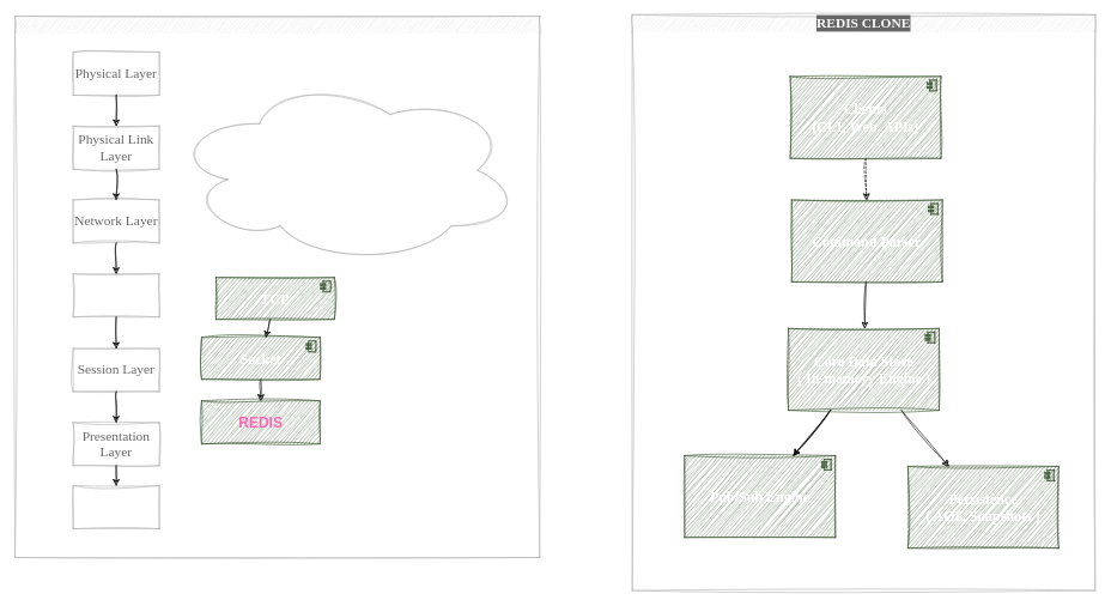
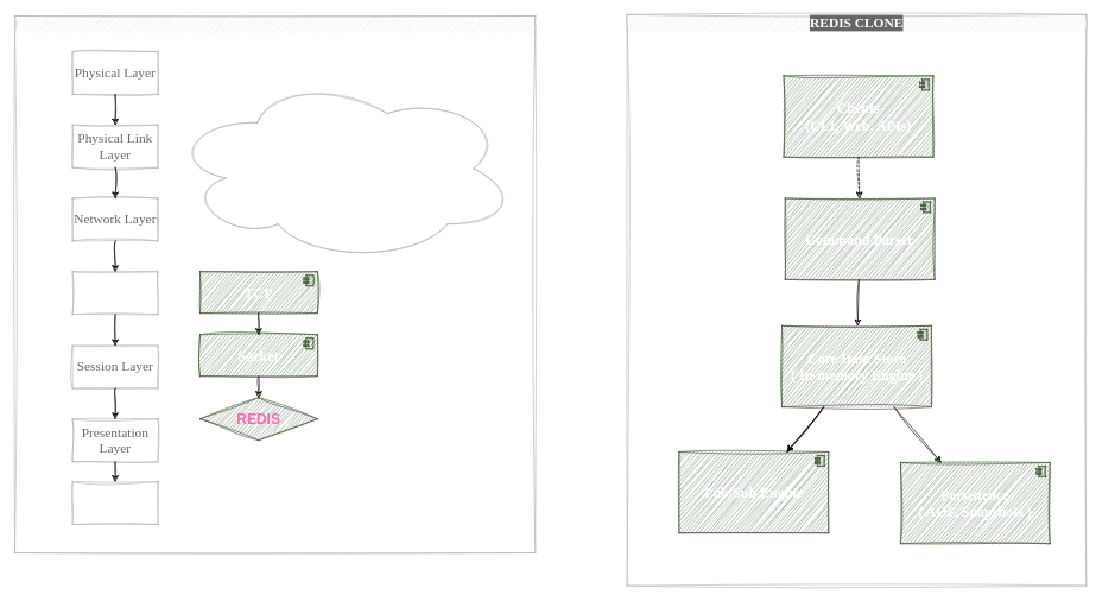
  <mxCell id="0" />
  <mxCell id="1" parent="0" />
  <mxCell id="2" value="REDIS CLONE" style="swimlane;whiteSpace=wrap;html=1;labelBackgroundColor=#666666;hachureGap=4;fillStyle=auto;strokeColor=#B3B3B3;fontFamily=Architects Daughter;fontSource=https%3A%2F%2Ffonts.googleapis.com%2Fcss%3Ffamily%3DArchitects%2BDaughter;fontSize=19;fontColor=#FFFFFF;fillColor=#E6E6E6;swimlaneLine=0;sketch=1;curveFitting=1;jiggle=2;gradientColor=none;" vertex="1" parent="1"><mxGeometry x="880" y="20" width="645" height="802" as="geometry" /></mxCell>
  <mxCell id="3" value="&lt;font color=&quot;#ffffff&quot;&gt;Persistence&lt;br&gt;( AOF, Snapshots&amp;nbsp;)&lt;br&gt;&lt;/font&gt;" style="html=1;outlineConnect=0;whiteSpace=wrap;shape=mxgraph.archimate3.application;appType=comp;archiType=square;hachureGap=4;fontFamily=Architects Daughter;fontSource=https%3A%2F%2Ffonts.googleapis.com%2Fcss%3Ffamily%3DArchitects%2BDaughter;fontSize=20;shadow=0;rounded=0;sketch=1;curveFitting=1;jiggle=2;fillStyle=auto;fontStyle=1;labelBackgroundColor=none;fillColor=#6d8764;strokeColor=#3A5431;fontColor=#ffffff;" vertex="1" parent="2"><mxGeometry x="384" y="629" width="210" height="114" as="geometry" /></mxCell>
  <mxCell id="4" value="&lt;font color=&quot;#ffffff&quot;&gt;Pub/Sub Engine&lt;br&gt;&lt;/font&gt;" style="html=1;outlineConnect=0;whiteSpace=wrap;shape=mxgraph.archimate3.application;appType=comp;archiType=square;hachureGap=4;fontFamily=Architects Daughter;fontSource=https%3A%2F%2Ffonts.googleapis.com%2Fcss%3Ffamily%3DArchitects%2BDaughter;fontSize=20;shadow=0;rounded=0;sketch=1;curveFitting=1;jiggle=2;fillStyle=auto;fontStyle=1;labelBackgroundColor=none;fillColor=#6d8764;strokeColor=#3A5431;fontColor=#ffffff;" vertex="1" parent="2"><mxGeometry x="73" y="614" width="210" height="114" as="geometry" /></mxCell>
  <mxCell id="5" value="" style="edgeStyle=none;sketch=1;hachureGap=4;jiggle=2;curveFitting=1;html=1;fontFamily=Architects Daughter;fontSource=https%3A%2F%2Ffonts.googleapis.com%2Fcss%3Ffamily%3DArchitects%2BDaughter;fontSize=19;fontColor=#FFFFFF;dashed=1;" edge="1" parent="2" source="6" target="8"><mxGeometry relative="1" as="geometry" /></mxCell>
  <mxCell id="6" value="&lt;font color=&quot;#ffffff&quot;&gt;Clients&lt;br&gt;(CLI, Web, APIs)&lt;br&gt;&lt;/font&gt;" style="html=1;outlineConnect=0;whiteSpace=wrap;shape=mxgraph.archimate3.application;appType=comp;archiType=square;hachureGap=4;fontFamily=Architects Daughter;fontSource=https%3A%2F%2Ffonts.googleapis.com%2Fcss%3Ffamily%3DArchitects%2BDaughter;fontSize=20;shadow=0;rounded=0;sketch=1;curveFitting=1;jiggle=2;fillStyle=auto;fontStyle=1;labelBackgroundColor=none;fillColor=#6d8764;strokeColor=#3A5431;fontColor=#ffffff;" vertex="1" parent="2"><mxGeometry x="220" y="86" width="210" height="114" as="geometry" /></mxCell>
  <mxCell id="7" value="" style="edgeStyle=none;sketch=1;hachureGap=4;jiggle=2;curveFitting=1;html=1;fontFamily=Architects Daughter;fontSource=https%3A%2F%2Ffonts.googleapis.com%2Fcss%3Ffamily%3DArchitects%2BDaughter;fontSize=19;fontColor=#FFFFFF;" edge="1" parent="2" source="8" target="12"><mxGeometry relative="1" as="geometry" /></mxCell>
  <mxCell id="8" value="&lt;font color=&quot;#ffffff&quot;&gt;Command Parser&lt;br&gt;&lt;/font&gt;" style="html=1;outlineConnect=0;whiteSpace=wrap;shape=mxgraph.archimate3.application;appType=comp;archiType=square;hachureGap=4;fontFamily=Architects Daughter;fontSource=https%3A%2F%2Ffonts.googleapis.com%2Fcss%3Ffamily%3DArchitects%2BDaughter;fontSize=20;shadow=0;rounded=0;sketch=1;curveFitting=1;jiggle=2;fillStyle=auto;fontStyle=1;labelBackgroundColor=none;fillColor=#6d8764;strokeColor=#3A5431;fontColor=#ffffff;" vertex="1" parent="2"><mxGeometry x="222" y="258" width="210" height="114" as="geometry" /></mxCell>
  <mxCell id="9" style="edgeStyle=none;sketch=1;hachureGap=4;jiggle=2;curveFitting=1;html=1;fontFamily=Architects Daughter;fontSource=https%3A%2F%2Ffonts.googleapis.com%2Fcss%3Ffamily%3DArchitects%2BDaughter;fontSize=19;fontColor=#FFFFFF;" edge="1" parent="2" source="12" target="4"><mxGeometry relative="1" as="geometry" /></mxCell>
  <mxCell id="10" value="" style="edgeStyle=none;sketch=1;hachureGap=4;jiggle=2;curveFitting=1;html=1;fontFamily=Architects Daughter;fontSource=https%3A%2F%2Ffonts.googleapis.com%2Fcss%3Ffamily%3DArchitects%2BDaughter;fontSize=19;fontColor=#FFFFFF;" edge="1" parent="2" source="12" target="4"><mxGeometry relative="1" as="geometry" /></mxCell>
  <mxCell id="11" style="edgeStyle=none;sketch=1;hachureGap=4;jiggle=2;curveFitting=1;html=1;exitX=0.75;exitY=1;exitDx=0;exitDy=0;exitPerimeter=0;fontFamily=Architects Daughter;fontSource=https%3A%2F%2Ffonts.googleapis.com%2Fcss%3Ffamily%3DArchitects%2BDaughter;fontSize=19;fontColor=#FFFFFF;" edge="1" parent="2" source="12" target="3"><mxGeometry relative="1" as="geometry" /></mxCell>
  <mxCell id="12" value="&lt;font color=&quot;#ffffff&quot;&gt;Core Data Store&lt;br&gt;( In-memory Engine )&lt;br&gt;&lt;/font&gt;" style="html=1;outlineConnect=0;whiteSpace=wrap;shape=mxgraph.archimate3.application;appType=comp;archiType=square;hachureGap=4;fontFamily=Architects Daughter;fontSource=https%3A%2F%2Ffonts.googleapis.com%2Fcss%3Ffamily%3DArchitects%2BDaughter;fontSize=20;shadow=0;rounded=0;sketch=1;curveFitting=1;jiggle=2;fillStyle=auto;fontStyle=1;labelBackgroundColor=none;fillColor=#6d8764;strokeColor=#3A5431;fontColor=#ffffff;" vertex="1" parent="2"><mxGeometry x="217.5" y="437" width="210" height="114" as="geometry" /></mxCell>
  <mxCell id="13" value="" style="group;movable=1;resizable=1;rotatable=1;deletable=1;editable=1;connectable=1;" vertex="1" connectable="0" parent="1"><mxGeometry x="20" y="22" width="731" height="754" as="geometry" /></mxCell>
  <mxCell id="14" value="" style="swimlane;whiteSpace=wrap;html=1;labelBackgroundColor=#666666;hachureGap=4;fillStyle=auto;strokeColor=#B3B3B3;fontFamily=Architects Daughter;fontSource=https%3A%2F%2Ffonts.googleapis.com%2Fcss%3Ffamily%3DArchitects%2BDaughter;fontSize=19;fontColor=#FFFFFF;fillColor=#E6E6E6;swimlaneLine=0;sketch=1;curveFitting=1;jiggle=2;gradientColor=none;container=0;movable=1;resizable=1;rotatable=1;deletable=1;editable=1;connectable=1;" vertex="1" parent="13"><mxGeometry width="731" height="754" as="geometry" /></mxCell>
- <mxCell id="15" value="&lt;font color=&quot;#ff66b3&quot; face=&quot;Helvetica&quot; data-font-src=&quot;https://fonts.googleapis.com/css?family=Architects+Daughter&quot;&gt;REDIS&lt;/font&gt;" style="whiteSpace=wrap;html=1;fontSize=20;fontFamily=Architects Daughter;fillColor=#6d8764;strokeColor=#3A5431;fontColor=#ffffff;hachureGap=4;fontSource=https%3A%2F%2Ffonts.googleapis.com%2Fcss%3Ffamily%3DArchitects%2BDaughter;shadow=0;rounded=0;sketch=1;curveFitting=1;jiggle=2;fillStyle=auto;fontStyle=1;labelBackgroundColor=none;movable=1;resizable=1;rotatable=1;deletable=1;editable=1;connectable=1;" vertex="1" parent="14"><mxGeometry x="260" y="535.78" width="165" height="60" as="geometry" /></mxCell>
+ <mxCell id="15" value="&lt;font color=&quot;#ff66b3&quot; face=&quot;Helvetica&quot; data-font-src=&quot;https://fonts.googleapis.com/css?family=Architects+Daughter&quot;&gt;REDIS&lt;/font&gt;" style="rhombus;whiteSpace=wrap;html=1;fontSize=20;fontFamily=Architects Daughter;fillColor=#6d8764;strokeColor=#3A5431;fontColor=#ffffff;hachureGap=4;fontSource=https%3A%2F%2Ffonts.googleapis.com%2Fcss%3Ffamily%3DArchitects%2BDaughter;shadow=0;sketch=1;curveFitting=1;jiggle=2;fillStyle=auto;fontStyle=1;labelBackgroundColor=none;movable=1;resizable=1;rotatable=1;deletable=1;editable=1;connectable=1;" vertex="1" parent="14"><mxGeometry x="260" y="535.78" width="165" height="60" as="geometry" /></mxCell>
  <mxCell id="16" value="" style="edgeStyle=none;sketch=1;hachureGap=4;jiggle=2;curveFitting=1;html=1;fontFamily=Architects Daughter;fontSource=https%3A%2F%2Ffonts.googleapis.com%2Fcss%3Ffamily%3DArchitects%2BDaughter;fontSize=30;fontColor=#FFFFFF;movable=1;resizable=1;rotatable=1;deletable=1;editable=1;connectable=1;" edge="1" parent="14" source="18" target="15"><mxGeometry relative="1" as="geometry" /></mxCell>
- <mxCell id="17" value="&lt;p&gt;&lt;font color=&quot;#ffffff&quot;&gt;TCP&lt;/font&gt;&lt;br&gt;&lt;/p&gt;" style="html=1;outlineConnect=0;whiteSpace=wrap;shape=mxgraph.archimate3.application;appType=comp;archiType=square;hachureGap=4;fontFamily=Architects Daughter;fontSource=https%3A%2F%2Ffonts.googleapis.com%2Fcss%3Ffamily%3DArchitects%2BDaughter;fontSize=20;shadow=0;rounded=0;sketch=1;curveFitting=1;jiggle=2;fillStyle=auto;fontStyle=1;labelBackgroundColor=none;fillColor=#6d8764;strokeColor=#3A5431;fontColor=#ffffff;movable=1;resizable=1;rotatable=1;deletable=1;editable=1;connectable=1;" vertex="1" parent="14"><mxGeometry x="280" y="364.003" width="165" height="58.283" as="geometry" /></mxCell>
+ <mxCell id="17" value="&lt;p&gt;&lt;font color=&quot;#ffffff&quot;&gt;TCP&lt;/font&gt;&lt;br&gt;&lt;/p&gt;" style="html=1;outlineConnect=0;whiteSpace=wrap;shape=mxgraph.archimate3.application;appType=comp;archiType=square;hachureGap=4;fontFamily=Architects Daughter;fontSource=https%3A%2F%2Ffonts.googleapis.com%2Fcss%3Ffamily%3DArchitects%2BDaughter;fontSize=20;shadow=0;rounded=0;sketch=1;curveFitting=1;jiggle=2;fillStyle=auto;fontStyle=1;labelBackgroundColor=none;fillColor=#6d8764;strokeColor=#3A5431;fontColor=#ffffff;movable=1;resizable=1;rotatable=1;deletable=1;editable=1;connectable=1;" vertex="1" parent="14"><mxGeometry x="260" y="359.003" width="165" height="58.283" as="geometry" /></mxCell>
  <mxCell id="18" value="&lt;p&gt;&lt;font color=&quot;#ffffff&quot;&gt;Socket&lt;/font&gt;&lt;br&gt;&lt;/p&gt;" style="html=1;outlineConnect=0;whiteSpace=wrap;shape=mxgraph.archimate3.application;appType=comp;archiType=square;hachureGap=4;fontFamily=Architects Daughter;fontSource=https%3A%2F%2Ffonts.googleapis.com%2Fcss%3Ffamily%3DArchitects%2BDaughter;fontSize=20;shadow=0;rounded=0;sketch=1;curveFitting=1;jiggle=2;fillStyle=auto;fontStyle=1;labelBackgroundColor=none;fillColor=#6d8764;strokeColor=#3A5431;fontColor=#ffffff;movable=1;resizable=1;rotatable=1;deletable=1;editable=1;connectable=1;" vertex="1" parent="14"><mxGeometry x="260" y="447.497" width="165" height="58.283" as="geometry" /></mxCell>
  <mxCell id="19" value="" style="edgeStyle=none;sketch=1;hachureGap=4;jiggle=2;curveFitting=1;html=1;fontFamily=Architects Daughter;fontSource=https%3A%2F%2Ffonts.googleapis.com%2Fcss%3Ffamily%3DArchitects%2BDaughter;fontSize=19;fontColor=#FFFFFF;movable=1;resizable=1;rotatable=1;deletable=1;editable=1;connectable=1;" edge="1" parent="14" source="17" target="18"><mxGeometry relative="1" as="geometry" /></mxCell>
  <mxCell id="20" value="&lt;font color=&quot;#666666&quot;&gt;Physical Layer&lt;/font&gt;" style="rounded=0;whiteSpace=wrap;html=1;labelBackgroundColor=none;sketch=1;hachureGap=4;jiggle=2;fillStyle=auto;curveFitting=1;strokeColor=#B3B3B3;fontFamily=Architects Daughter;fontSource=https%3A%2F%2Ffonts.googleapis.com%2Fcss%3Ffamily%3DArchitects%2BDaughter;fontSize=19;fontColor=#FFFFFF;fillColor=default;gradientColor=none;container=0;movable=1;resizable=1;rotatable=1;deletable=1;editable=1;connectable=1;" vertex="1" parent="13"><mxGeometry x="81" y="50" width="120" height="60" as="geometry" /></mxCell>
  <mxCell id="21" value="Physical Link Layer" style="rounded=0;whiteSpace=wrap;html=1;labelBackgroundColor=none;sketch=1;hachureGap=4;jiggle=2;fillStyle=auto;curveFitting=1;strokeColor=#B3B3B3;fontFamily=Architects Daughter;fontSource=https%3A%2F%2Ffonts.googleapis.com%2Fcss%3Ffamily%3DArchitects%2BDaughter;fontSize=19;fontColor=#666666;fillColor=default;gradientColor=none;container=0;movable=1;resizable=1;rotatable=1;deletable=1;editable=1;connectable=1;" vertex="1" parent="13"><mxGeometry x="81" y="153" width="120" height="60" as="geometry" /></mxCell>
  <mxCell id="22" value="" style="edgeStyle=none;sketch=1;hachureGap=4;jiggle=2;curveFitting=1;html=1;fontFamily=Architects Daughter;fontSource=https%3A%2F%2Ffonts.googleapis.com%2Fcss%3Ffamily%3DArchitects%2BDaughter;fontSize=19;fontColor=#FFFFFF;movable=1;resizable=1;rotatable=1;deletable=1;editable=1;connectable=1;" edge="1" parent="13" source="20" target="21"><mxGeometry relative="1" as="geometry" /></mxCell>
  <mxCell id="23" value="&lt;font style=&quot;&quot; color=&quot;#666666&quot;&gt;Network Layer&lt;/font&gt;" style="rounded=0;whiteSpace=wrap;html=1;labelBackgroundColor=none;sketch=1;hachureGap=4;jiggle=2;fillStyle=auto;curveFitting=1;strokeColor=#B3B3B3;fontFamily=Architects Daughter;fontSource=https%3A%2F%2Ffonts.googleapis.com%2Fcss%3Ffamily%3DArchitects%2BDaughter;fontSize=19;fontColor=#FFFFFF;fillColor=default;gradientColor=none;container=0;movable=1;resizable=1;rotatable=1;deletable=1;editable=1;connectable=1;" vertex="1" parent="13"><mxGeometry x="81" y="256" width="120" height="60" as="geometry" /></mxCell>
  <mxCell id="24" value="" style="edgeStyle=none;sketch=1;hachureGap=4;jiggle=2;curveFitting=1;html=1;fontFamily=Architects Daughter;fontSource=https%3A%2F%2Ffonts.googleapis.com%2Fcss%3Ffamily%3DArchitects%2BDaughter;fontSize=19;fontColor=#FFFFFF;movable=1;resizable=1;rotatable=1;deletable=1;editable=1;connectable=1;" edge="1" parent="13" source="21" target="23"><mxGeometry relative="1" as="geometry" /></mxCell>
  <mxCell id="25" value="&lt;b style=&quot;&quot;&gt;Transport Layer&lt;/b&gt;" style="rounded=0;whiteSpace=wrap;html=1;labelBackgroundColor=none;sketch=1;hachureGap=4;jiggle=2;fillStyle=auto;curveFitting=1;strokeColor=#B3B3B3;fontFamily=Architects Daughter;fontSource=https%3A%2F%2Ffonts.googleapis.com%2Fcss%3Ffamily%3DArchitects%2BDaughter;fontSize=19;fontColor=#FFFFFF;fillColor=default;gradientColor=none;container=0;movable=1;resizable=1;rotatable=1;deletable=1;editable=1;connectable=1;" vertex="1" parent="13"><mxGeometry x="81" y="359" width="120" height="60" as="geometry" /></mxCell>
  <mxCell id="26" value="" style="edgeStyle=none;sketch=1;hachureGap=4;jiggle=2;curveFitting=1;html=1;fontFamily=Architects Daughter;fontSource=https%3A%2F%2Ffonts.googleapis.com%2Fcss%3Ffamily%3DArchitects%2BDaughter;fontSize=19;fontColor=#FFFFFF;movable=1;resizable=1;rotatable=1;deletable=1;editable=1;connectable=1;" edge="1" parent="13" source="23" target="25"><mxGeometry relative="1" as="geometry" /></mxCell>
  <mxCell id="27" value="Session Layer" style="rounded=0;whiteSpace=wrap;html=1;labelBackgroundColor=none;sketch=1;hachureGap=4;jiggle=2;fillStyle=auto;curveFitting=1;strokeColor=#B3B3B3;fontFamily=Architects Daughter;fontSource=https%3A%2F%2Ffonts.googleapis.com%2Fcss%3Ffamily%3DArchitects%2BDaughter;fontSize=19;fontColor=#666666;fillColor=default;gradientColor=none;container=0;movable=1;resizable=1;rotatable=1;deletable=1;editable=1;connectable=1;" vertex="1" parent="13"><mxGeometry x="81" y="463" width="120" height="60" as="geometry" /></mxCell>
  <mxCell id="28" value="" style="edgeStyle=none;sketch=1;hachureGap=4;jiggle=2;curveFitting=1;html=1;fontFamily=Architects Daughter;fontSource=https%3A%2F%2Ffonts.googleapis.com%2Fcss%3Ffamily%3DArchitects%2BDaughter;fontSize=19;fontColor=#FFFFFF;movable=1;resizable=1;rotatable=1;deletable=1;editable=1;connectable=1;" edge="1" parent="13" source="25" target="27"><mxGeometry relative="1" as="geometry" /></mxCell>
  <mxCell id="29" value="Presentation Layer" style="rounded=0;whiteSpace=wrap;html=1;labelBackgroundColor=none;sketch=1;hachureGap=4;jiggle=2;fillStyle=auto;curveFitting=1;strokeColor=#B3B3B3;fontFamily=Architects Daughter;fontSource=https%3A%2F%2Ffonts.googleapis.com%2Fcss%3Ffamily%3DArchitects%2BDaughter;fontSize=19;fontColor=#666666;fillColor=default;gradientColor=none;container=0;movable=1;resizable=1;rotatable=1;deletable=1;editable=1;connectable=1;" vertex="1" parent="13"><mxGeometry x="81" y="566" width="120" height="60" as="geometry" /></mxCell>
  <mxCell id="30" value="" style="edgeStyle=none;sketch=1;hachureGap=4;jiggle=2;curveFitting=1;html=1;fontFamily=Architects Daughter;fontSource=https%3A%2F%2Ffonts.googleapis.com%2Fcss%3Ffamily%3DArchitects%2BDaughter;fontSize=19;fontColor=#FFFFFF;movable=1;resizable=1;rotatable=1;deletable=1;editable=1;connectable=1;" edge="1" parent="13" source="27" target="29"><mxGeometry relative="1" as="geometry" /></mxCell>
  <mxCell id="31" value="&lt;b&gt;&lt;font color=&quot;#ffffff&quot;&gt;Application Layer&lt;/font&gt;&lt;/b&gt;" style="rounded=0;whiteSpace=wrap;html=1;labelBackgroundColor=none;sketch=1;hachureGap=4;jiggle=2;fillStyle=auto;curveFitting=1;strokeColor=#B3B3B3;fontFamily=Architects Daughter;fontSource=https%3A%2F%2Ffonts.googleapis.com%2Fcss%3Ffamily%3DArchitects%2BDaughter;fontSize=19;fontColor=#FF3399;fillColor=default;gradientColor=none;container=0;movable=1;resizable=1;rotatable=1;deletable=1;editable=1;connectable=1;" vertex="1" parent="13"><mxGeometry x="81" y="654" width="120" height="60" as="geometry" /></mxCell>
  <mxCell id="32" value="" style="edgeStyle=none;sketch=1;hachureGap=4;jiggle=2;curveFitting=1;html=1;fontFamily=Architects Daughter;fontSource=https%3A%2F%2Ffonts.googleapis.com%2Fcss%3Ffamily%3DArchitects%2BDaughter;fontSize=19;fontColor=#FFFFFF;movable=1;resizable=1;rotatable=1;deletable=1;editable=1;connectable=1;" edge="1" parent="13" source="29" target="31"><mxGeometry relative="1" as="geometry" /></mxCell>
  <mxCell id="33" value="&lt;span style=&quot;&quot;&gt;Different computer systems &amp;amp;&lt;/span&gt;&lt;br style=&quot;&quot;&gt;&lt;span style=&quot;&quot;&gt;devices&amp;nbsp;can communicate with&amp;nbsp;&lt;/span&gt;&lt;br style=&quot;&quot;&gt;&lt;span style=&quot;&quot;&gt;each other&amp;nbsp;across a network&amp;nbsp;&lt;/span&gt;" style="ellipse;shape=cloud;whiteSpace=wrap;html=1;labelBackgroundColor=none;sketch=1;hachureGap=4;jiggle=2;fillStyle=auto;curveFitting=1;strokeColor=#B3B3B3;fontFamily=Architects Daughter;fontSource=https%3A%2F%2Ffonts.googleapis.com%2Fcss%3Ffamily%3DArchitects%2BDaughter;fontSize=19;fontColor=#FFFFFF;fillColor=default;gradientColor=none;container=0;movable=1;resizable=1;rotatable=1;deletable=1;editable=1;connectable=1;" vertex="1" parent="13"><mxGeometry x="219" y="85" width="486" height="259" as="geometry" /></mxCell>
  <mxCell id="34" value="&lt;span style=&quot;font-weight: 700;&quot;&gt;&lt;font style=&quot;font-size: 30px;&quot;&gt;7 Layers OSI Model&lt;/font&gt;&lt;/span&gt;" style="text;html=1;align=center;verticalAlign=middle;resizable=1;points=[];autosize=1;strokeColor=none;fillColor=none;fontSize=19;fontFamily=Architects Daughter;fontColor=#FFFFFF;sketch=1;hachureGap=4;jiggle=2;curveFitting=1;fontSource=https%3A%2F%2Ffonts.googleapis.com%2Fcss%3Ffamily%3DArchitects%2BDaughter;container=0;movable=1;rotatable=1;deletable=1;editable=1;connectable=1;" vertex="1" parent="13"><mxGeometry x="329.5" y="45" width="295" height="48" as="geometry" /></mxCell>
